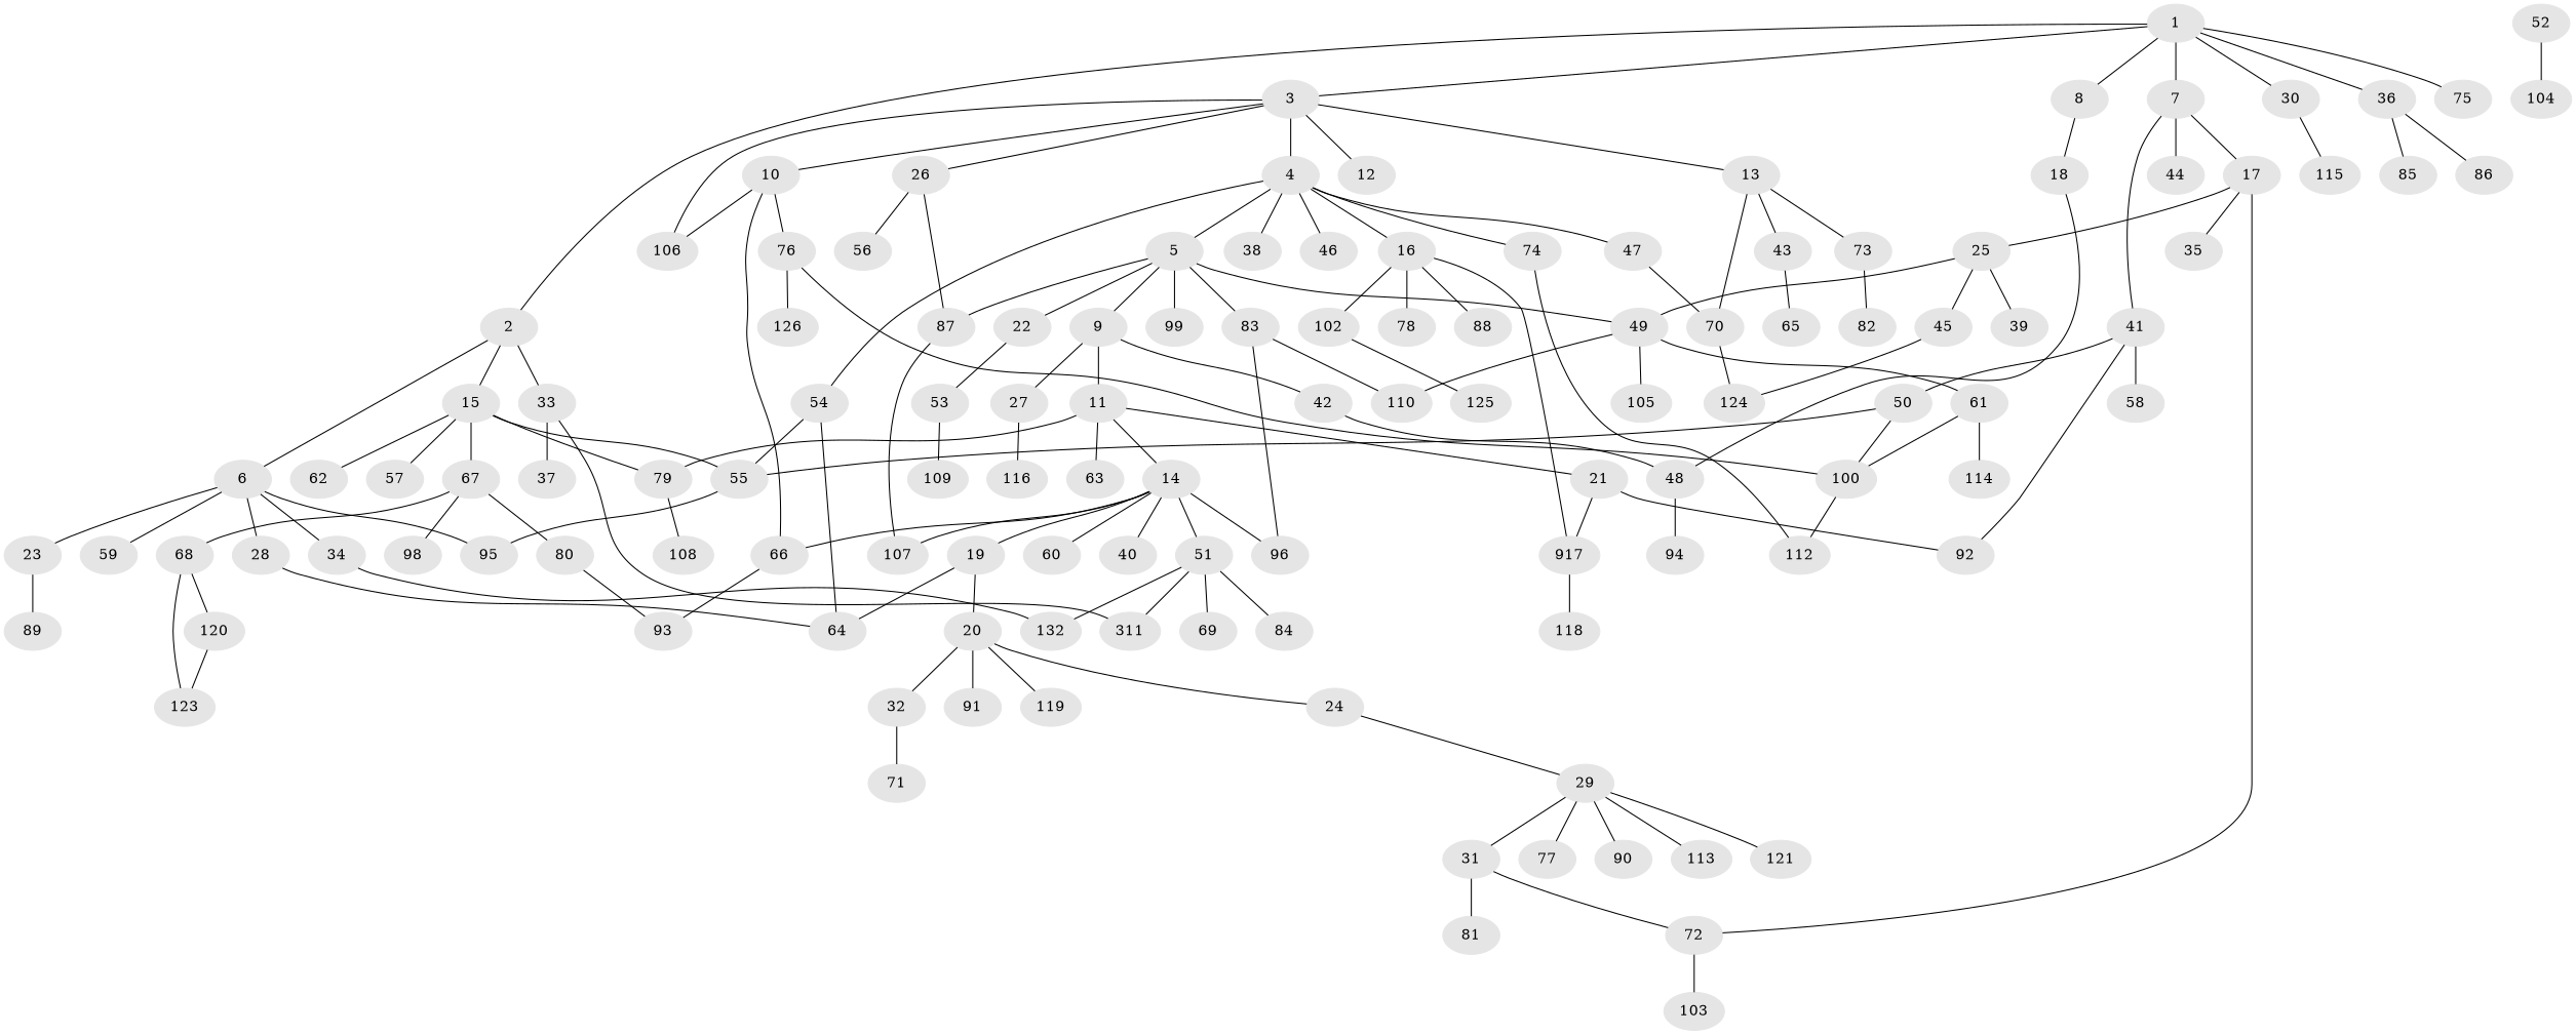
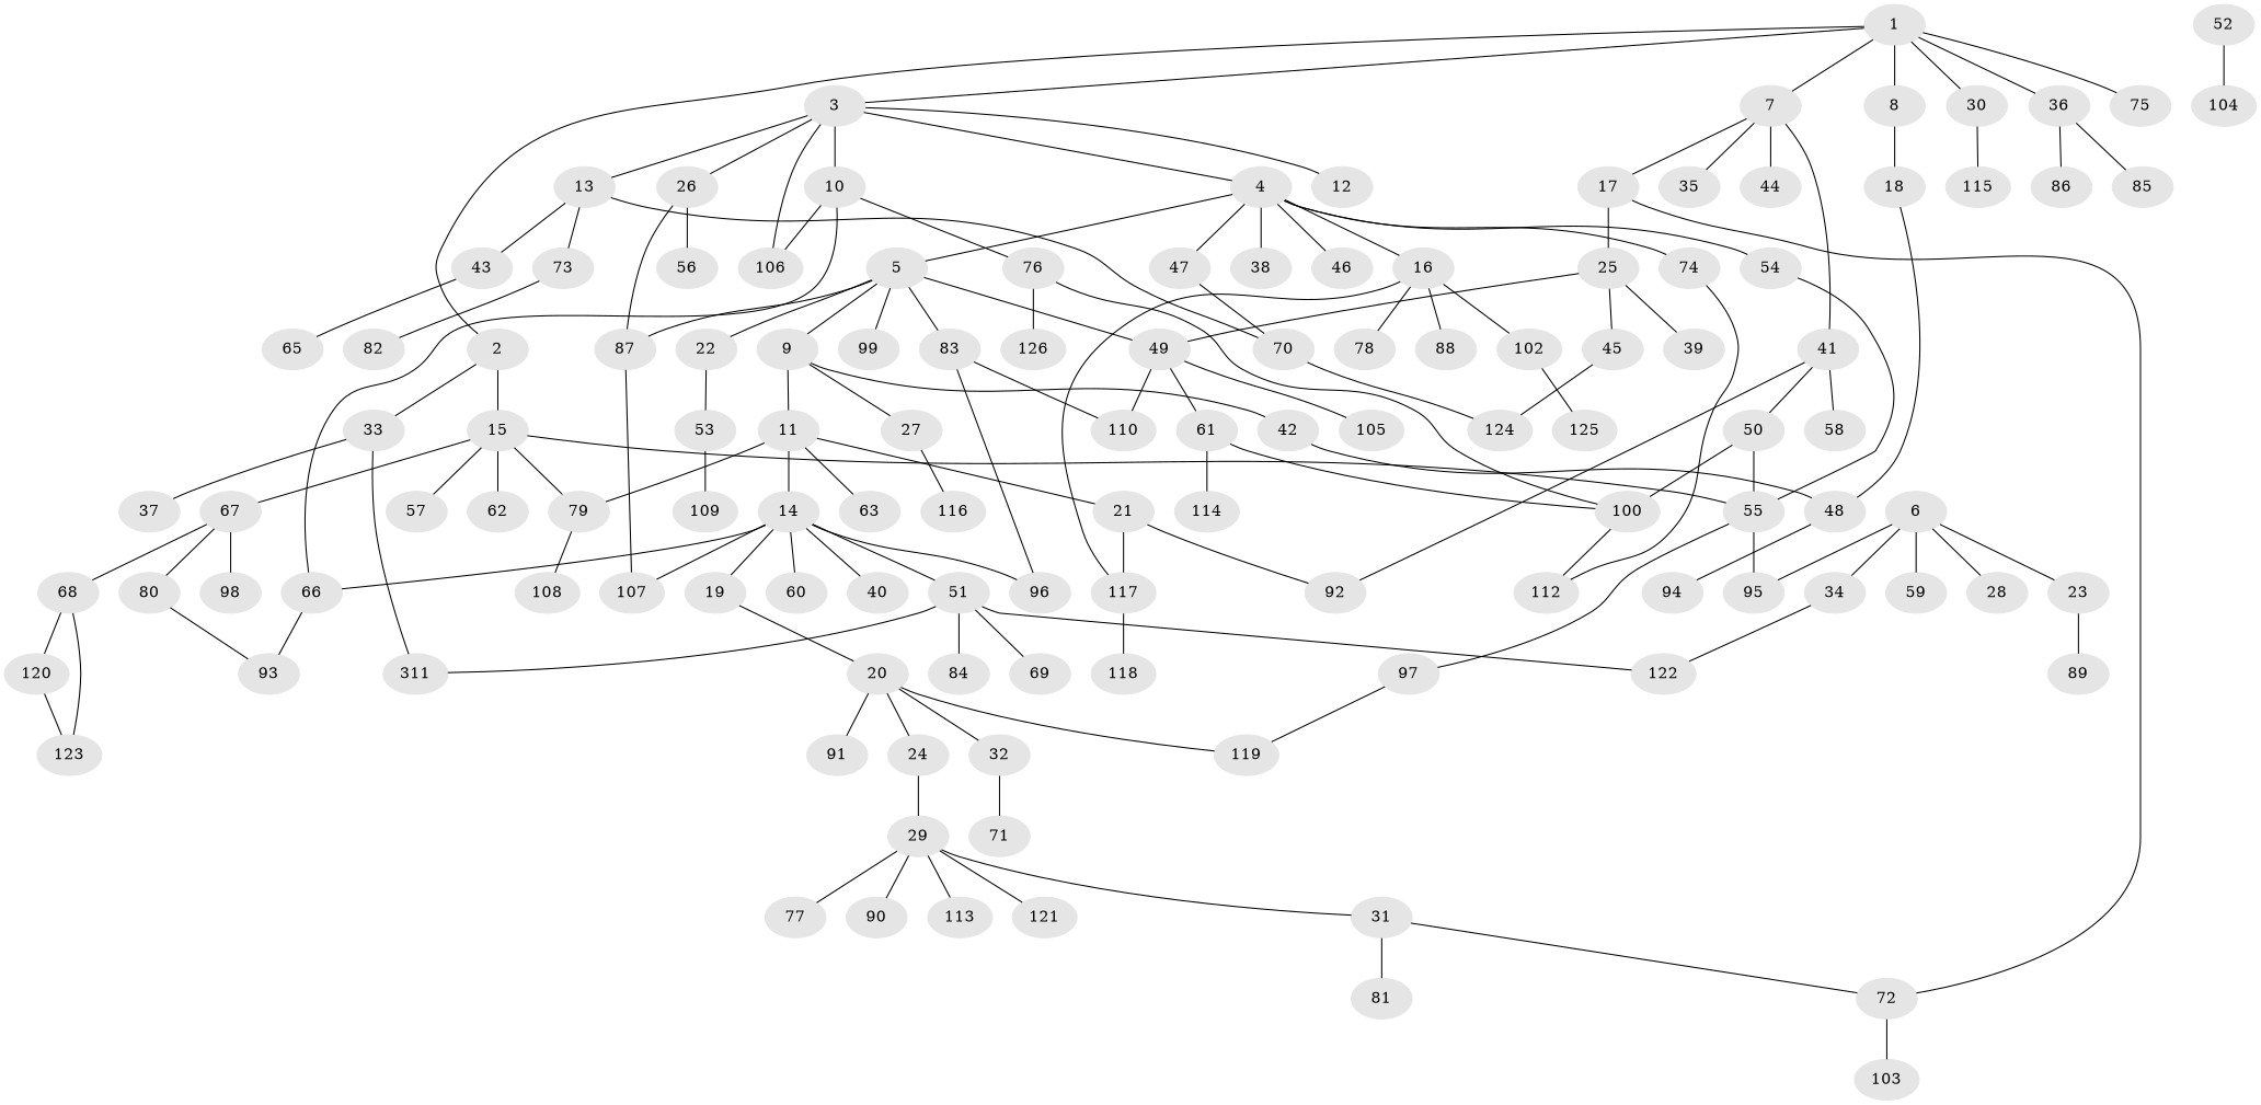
  graph {
    node [color=gray90 style=filled]
    1
    2
    3
    7
    8
    30
    36
    75
    6
    15
    33
    4
    10
    12
    13
    26
    106
    17
    41
    44
    18
    115
    85
    86
    23
    28
    34
    59
    95
    79
    57
    62
    67
    55
    37
    n36 [label=311]
    5
    16
    38
    46
    47
    54
    74
    66
    76
    43
    73
    70
    87
    56
    9
    22
    49
    83
    99
    78
    88
    102
-   117 [label=917]
-   64
+   117
    112
    11
    27
    42
    53
    61
    105
    110
    96
    107
    89
-   122 [label=132]
+   122
    25
    35
    72
    92
    50
    58
    48
    14
    21
    63
    116
    93
    100
    126
    19
    40
    51
    60
    108
    65
    82
    20
    69
    84
    68
    80
    98
    125
    118
    39
    45
    52
    104
    103
    94
    24
    32
    91
    119
    29
    71
    109
    31
    77
    90
    113
    121
    124
    81
    114
+   97
    120
    123
    1 -- 2
    1 -- 3
    1 -- 7
    1 -- 8
    1 -- 30
    1 -- 36
    1 -- 75
-   2 -- 6
    2 -- 15
    2 -- 33
    3 -- 4
    3 -- 10
    3 -- 12
    3 -- 13
    3 -- 26
    3 -- 106
    7 -- 17
    7 -- 41
    7 -- 44
    8 -- 18
    30 -- 115
    36 -- 85
    36 -- 86
    6 -- 23
    6 -- 28
    6 -- 34
    6 -- 59
    6 -- 95
    15 -- 79
    15 -- 57
    15 -- 62
    15 -- 67
    15 -- 55
    33 -- 37
    33 -- n36
    4 -- 5
    4 -- 16
    4 -- 38
    4 -- 46
    4 -- 47
    4 -- 54
    4 -- 74
    10 -- 106
    10 -- 66
    10 -- 76
    13 -- 43
    13 -- 73
    13 -- 70
    26 -- 87
    26 -- 56
    17 -- 25
-   17 -- 35
+   7 -- 35
    17 -- 72
    41 -- 92
    41 -- 50
    41 -- 58
    18 -- 48
    23 -- 89
-   28 -- 64
    34 -- 122
    79 -- 108
    67 -- 68
    67 -- 80
    67 -- 98
    55 -- 95
+   55 -- 97
    5 -- 87
    5 -- 9
    5 -- 22
    5 -- 49
    5 -- 83
    5 -- 99
    16 -- 78
    16 -- 88
    16 -- 102
    16 -- 117
    47 -- 70
    54 -- 55
-   54 -- 64
    74 -- 112
    66 -- 93
    76 -- 100
    76 -- 126
    43 -- 65
    73 -- 82
    70 -- 124
    87 -- 107
    9 -- 11
    9 -- 27
    9 -- 42
    22 -- 53
    49 -- 61
    49 -- 105
    49 -- 110
    83 -- 110
    83 -- 96
    102 -- 125
    117 -- 118
    11 -- 79
    11 -- 14
    11 -- 21
    11 -- 63
    27 -- 116
    42 -- 48
    53 -- 109
    61 -- 100
    61 -- 114
    25 -- 49
    25 -- 39
    25 -- 45
    72 -- 103
    50 -- 55
    50 -- 100
    48 -- 94
    14 -- 66
    14 -- 96
    14 -- 107
    14 -- 19
    14 -- 40
    14 -- 51
    14 -- 60
    21 -- 117
    21 -- 92
    100 -- 112
-   19 -- 64
    19 -- 20
    51 -- n36
    51 -- 122
    51 -- 69
    51 -- 84
    20 -- 24
    20 -- 32
    20 -- 91
    20 -- 119
    68 -- 120
    68 -- 123
    80 -- 93
    45 -- 124
    52 -- 104
    24 -- 29
    32 -- 71
    29 -- 31
    29 -- 77
    29 -- 90
    29 -- 113
    29 -- 121
    31 -- 72
    31 -- 81
+   97 -- 119
    120 -- 123
  }
